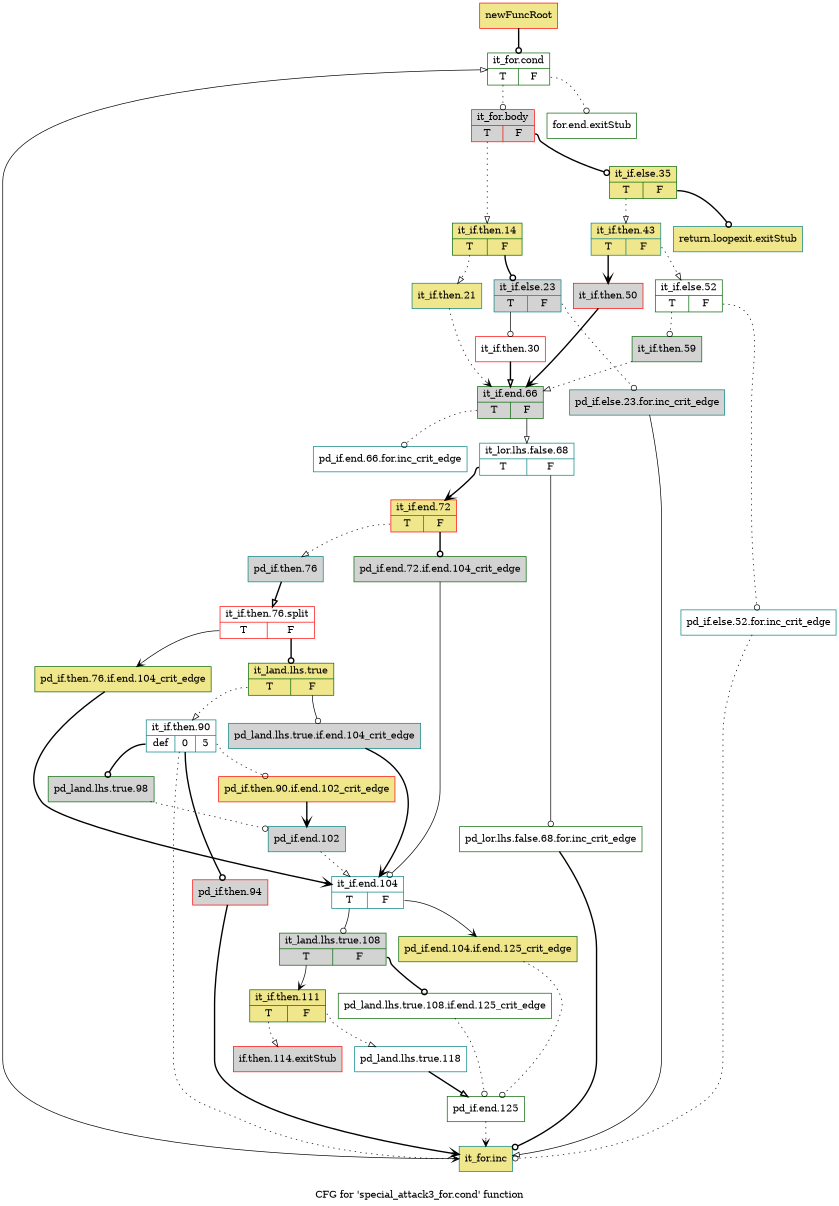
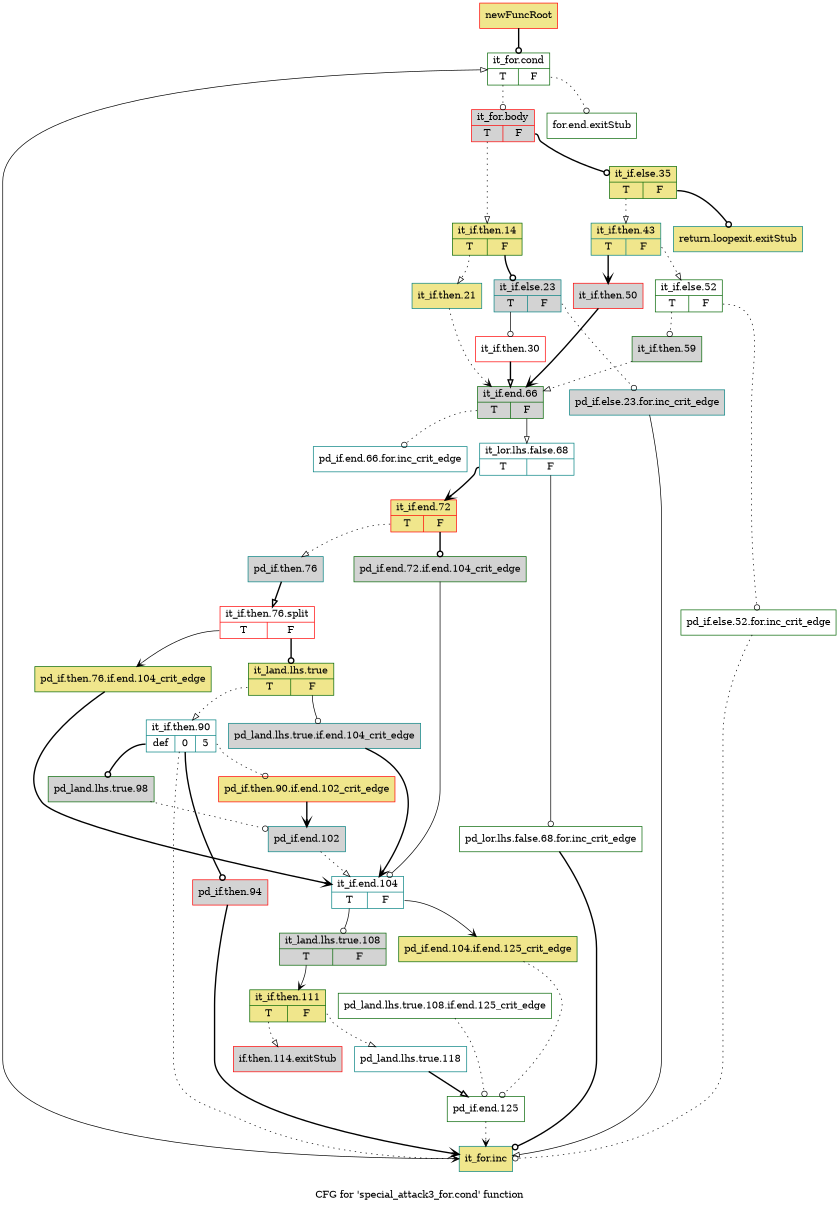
  digraph {
    label="CFG for 'special_attack3_for.cond' function"
    node [color=darkgreen fillcolor=white shape=record style=filled]
    edge [arrowhead=odot style=dotted]
    n1 [color=red fillcolor=khaki label="{newFuncRoot}"]
    n2 [label="{it_for.cond|{<s0>T|<s1>F}}"]
    n3 [label="{for.end.exitStub}"]
    n4 [color=red fillcolor=lightgrey label="{it_for.body|{<s0>T|<s1>F}}"]
    n5 [fillcolor=khaki label="{it_if.then.14|{<s0>T|<s1>F}}"]
    n6 [fillcolor=khaki label="{it_if.else.35|{<s0>T|<s1>F}}"]
    n7 [color=teal fillcolor=khaki label="{return.loopexit.exitStub}"]
    n8 [color=red fillcolor=lightgrey label="{if.then.114.exitStub}"]
    n9 [color=teal fillcolor=khaki label="{it_if.then.21}"]
    n10 [color=teal fillcolor=lightgrey label="{it_if.else.23|{<s0>T|<s1>F}}"]
    n11 [color=teal fillcolor=khaki label="{it_if.then.43|{<s0>T|<s1>F}}"]
    n12 [fillcolor=lightgrey label="{it_if.end.66|{<s0>T|<s1>F}}"]
    n13 [color=red label="{it_if.then.30}"]
    n14 [color=teal fillcolor=lightgrey label="{pd_if.else.23.for.inc_crit_edge}"]
    n15 [color=red fillcolor=lightgrey label="{it_if.then.50}"]
    n16 [label="{it_if.else.52|{<s0>T|<s1>F}}"]
    n17 [fillcolor=lightgrey label="{it_if.then.59}"]
-   n18 [color=teal label="{pd_if.else.52.for.inc_crit_edge}"]
+   n18 [label="{pd_if.else.52.for.inc_crit_edge}"]
    n19 [color=teal label="{pd_if.end.66.for.inc_crit_edge}"]
    n20 [color=teal label="{it_lor.lhs.false.68|{<s0>T|<s1>F}}"]
    n21 [color=teal fillcolor=khaki label="{it_for.inc}"]
    n22 [color=red fillcolor=khaki label="{it_if.end.72|{<s0>T|<s1>F}}"]
    n23 [label="{pd_lor.lhs.false.68.for.inc_crit_edge}"]
    n24 [color=teal fillcolor=lightgrey label="{pd_if.then.76}"]
    n25 [fillcolor=lightgrey label="{pd_if.end.72.if.end.104_crit_edge}"]
    n26 [color=red label="{it_if.then.76.split|{<s0>T|<s1>F}}"]
    n27 [color=teal label="{it_if.end.104|{<s0>T|<s1>F}}"]
    n28 [fillcolor=khaki label="{pd_if.then.76.if.end.104_crit_edge}"]
    n29 [fillcolor=khaki label="{it_land.lhs.true|{<s0>T|<s1>F}}"]
    n30 [fillcolor=lightgrey label="{it_land.lhs.true.108|{<s0>T|<s1>F}}"]
    n31 [fillcolor=khaki label="{pd_if.end.104.if.end.125_crit_edge}"]
    n32 [fillcolor=khaki label="{it_if.then.111|{<s0>T|<s1>F}}"]
    n33 [label="{pd_land.lhs.true.108.if.end.125_crit_edge}"]
    n34 [label="{pd_if.end.125}"]
    n35 [color=teal label="{it_if.then.90|{<s0>def|<s1>0|<s2>5}}"]
    n36 [color=teal fillcolor=lightgrey label="{pd_land.lhs.true.if.end.104_crit_edge}"]
    n37 [fillcolor=lightgrey label="{pd_land.lhs.true.98}"]
    n38 [color=red fillcolor=lightgrey label="{pd_if.then.94}"]
    n39 [color=red fillcolor=khaki label="{pd_if.then.90.if.end.102_crit_edge}"]
    n40 [color=teal fillcolor=lightgrey label="{pd_if.end.102}"]
    n41 [color=teal label="{pd_land.lhs.true.118}"]
    n1 -> n2 [style=bold]
    n2 -> n3 [tailport=s1]
    n2 -> n4 [tailport=s0]
    n4 -> n5 [arrowhead=onormal tailport=s0]
    n4 -> n6 [style=bold tailport=s1]
    n5 -> n9 [arrowhead=onormal tailport=s0]
    n5 -> n10 [style=bold tailport=s1]
    n6 -> n7 [style=bold tailport=s1]
    n6 -> n11 [arrowhead=onormal tailport=s0]
    n9 -> n12 [arrowhead=vee]
    n10 -> n13 [style=solid tailport=s0]
    n10 -> n14 [tailport=s1]
    n11 -> n15 [arrowhead=vee style=bold tailport=s0]
    n11 -> n16 [arrowhead=onormal tailport=s1]
    n12 -> n19 [tailport=s0]
    n12 -> n20 [arrowhead=onormal style=solid tailport=s1]
    n13 -> n12 [arrowhead=onormal style=bold]
    n14 -> n21 [arrowhead=onormal style=solid]
    n15 -> n12 [arrowhead=vee style=bold]
    n16 -> n17 [tailport=s0]
    n16 -> n18 [tailport=s1]
    n17 -> n12 [arrowhead=onormal]
    n18 -> n21
    n20 -> n22 [arrowhead=vee style=bold tailport=s0]
    n20 -> n23 [style=solid tailport=s1]
    n21 -> n2 [arrowhead=onormal style=solid]
    n22 -> n24 [arrowhead=onormal tailport=s0]
    n22 -> n25 [style=bold tailport=s1]
    n23 -> n21 [style=bold]
    n24 -> n26 [arrowhead=onormal style=bold]
    n25 -> n27 [style=solid]
    n26 -> n28 [arrowhead=vee style=solid tailport=s0]
    n26 -> n29 [style=bold tailport=s1]
    n27 -> n30 [style=solid tailport=s0]
    n27 -> n31 [arrowhead=vee style=solid tailport=s1]
    n28 -> n27 [arrowhead=vee style=bold]
    n29 -> n35 [arrowhead=onormal tailport=s0]
    n29 -> n36 [style=solid tailport=s1]
    n30 -> n32 [arrowhead=vee style=solid tailport=s0]
-   n30 -> n33 [style=bold tailport=s1]
    n31 -> n34
    n32 -> n8 [arrowhead=onormal tailport=s0]
    n32 -> n41 [arrowhead=onormal tailport=s1]
    n33 -> n34
    n34 -> n21 [arrowhead=vee]
    n35 -> n21 [arrowhead=vee]
    n35 -> n37 [style=bold tailport=s0]
    n35 -> n38 [style=bold tailport=s1]
    n35 -> n39 [tailport=s2]
    n36 -> n27 [arrowhead=vee style=bold]
    n37 -> n40
    n38 -> n21 [arrowhead=vee style=bold]
    n39 -> n40 [arrowhead=vee style=bold]
    n40 -> n27 [arrowhead=onormal]
    n41 -> n34 [arrowhead=onormal style=bold]
  }
